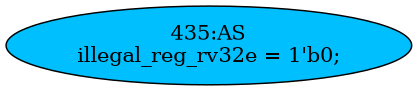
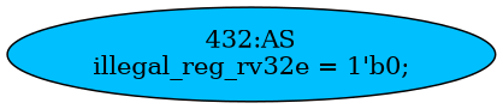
  strict digraph {
-   n1 [ast="<pyverilog.vparser.ast.Assign object at 0x7f2237101b50>" def_var="['illegal_reg_rv32e']" fillcolor=deepskyblue label="435:AS\nillegal_reg_rv32e = 1'b0;" statements="[]" style=filled typ=Assign use_var="[]"]
+   n1 [ast="<pyverilog.vparser.ast.Assign object at 0x7f2237101b50>" def_var="['illegal_reg_rv32e']" fillcolor=deepskyblue label="432:AS\nillegal_reg_rv32e = 1'b0;" statements="[]" style=filled typ=Assign use_var="[]"]
  }
